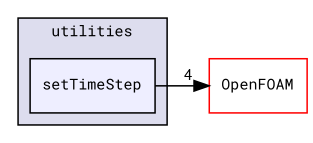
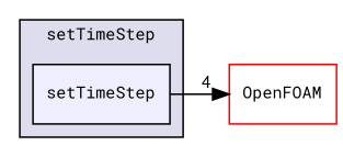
  digraph {
    compound=true
    rankdir=LR
    fontname="Roboto Mono"
    node [fontname="Roboto Mono" fontsize=10 shape=box]
    n1 [fillcolor="#eeeeff" label=setTimeStep pencolor=black style=filled]
    n2 [color=red label=OpenFOAM]
    subgraph cluster_1 {
      bgcolor="#ddddee"
      fontsize=10
-     label=utilities
+     label=setTimeStep
      pencolor=black
      n1
    }
    n1 -> n2 [headlabel=4 labeldistance=1.5 labelfontname=FreeSans labelfontsize=10 fontname="Roboto Mono"]
  }
